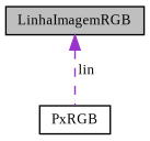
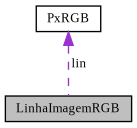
  digraph {
    fontname="Liberation Serif"
    node [color=black fontname="Liberation Serif" fontsize=10 shape=record style=filled]
    n1 [fillcolor=grey75 fontcolor=black height=0.2 label=LinhaImagemRGB width=0.4]
    n2 [fillcolor=white height=0.2 label=PxRGB width=0.4]
-   n1 -> n2 [color=darkorchid3 dir=back fontname="Liberation Serif" fontsize=10 label=" lin" labelfontname=Helvetica labelfontsize=10 style=dashed]
+   n2 -> n1 [color=darkorchid3 dir=back fontname="Liberation Serif" fontsize=10 label=" lin" labelfontname=Helvetica labelfontsize=10 style=dashed]
  }
